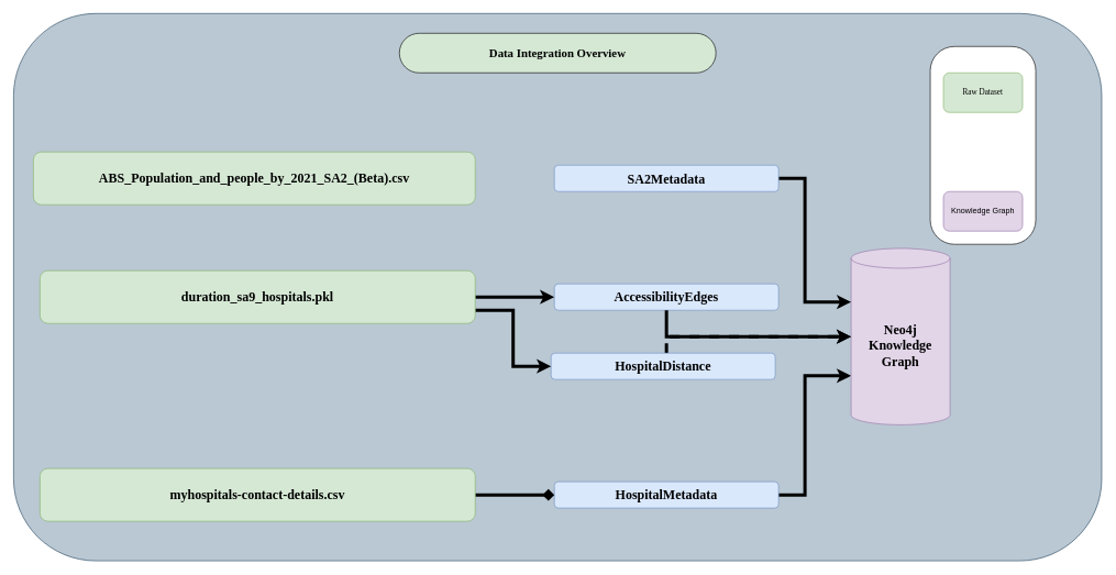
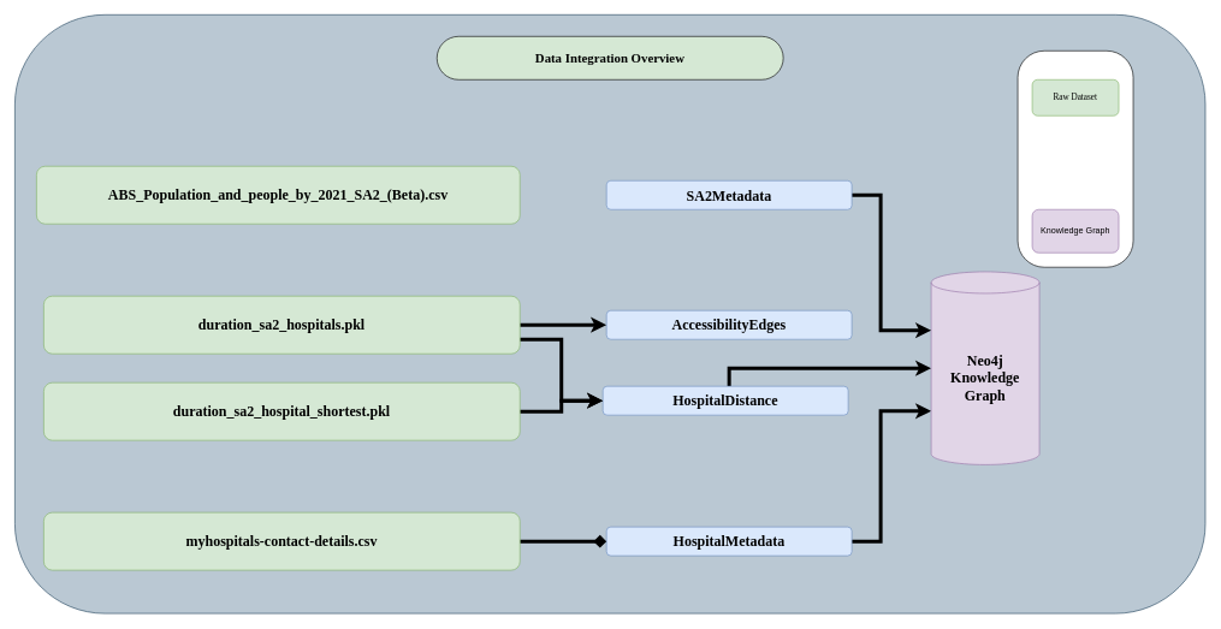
  <mxCell id="0" />
  <mxCell id="1" parent="0" />
  <mxCell id="2" value="" style="rounded=1;whiteSpace=wrap;html=1;labelBackgroundColor=none;fontFamily=Verdana;fillColor=#bac8d3;strokeColor=#23445d;" parent="1" vertex="1"><mxGeometry x="20" y="20" width="1650" height="830" as="geometry" /></mxCell>
  <mxCell id="3" style="edgeStyle=orthogonalEdgeStyle;rounded=0;orthogonalLoop=1;jettySize=auto;html=1;entryX=0;entryY=0;entryDx=0;entryDy=193.125;entryPerimeter=0;strokeWidth=5;fontFamily=Verdana;fontColor=#000000;fontSize=20;" parent="1" source="4" target="13" edge="1"><mxGeometry relative="1" as="geometry"><Array as="points"><mxPoint x="1220" y="750" /><mxPoint x="1220" y="569" /></Array></mxGeometry></mxCell>
  <mxCell id="4" value="&lt;h3 style=&quot;font-family: helvetica; font-size: 20px; line-height: 19px;&quot;&gt;&lt;font face=&quot;Verdana&quot; style=&quot;font-size: 20px;&quot;&gt;HospitalMetadata&lt;/font&gt;&lt;/h3&gt;" style="rounded=1;whiteSpace=wrap;html=1;fillColor=#dae8fc;strokeColor=#6c8ebf;fontSize=20;" parent="1" vertex="1"><mxGeometry x="840" y="730" width="340" height="40" as="geometry" /></mxCell>
- <mxCell id="5" style="edgeStyle=orthogonalEdgeStyle;rounded=0;orthogonalLoop=1;jettySize=auto;html=1;entryX=0;entryY=0.5;entryDx=0;entryDy=0;entryPerimeter=0;strokeWidth=5;fontFamily=Verdana;fontColor=#000000;fontSize=20;dashed=1;" parent="1" source="6" target="13" edge="1"><mxGeometry relative="1" as="geometry"><Array as="points"><mxPoint x="1010" y="510" /></Array></mxGeometry></mxCell>
+ <mxCell id="5" style="edgeStyle=orthogonalEdgeStyle;rounded=0;orthogonalLoop=1;jettySize=auto;html=1;entryX=0;entryY=0.5;entryDx=0;entryDy=0;entryPerimeter=0;strokeWidth=5;fontFamily=Verdana;fontColor=#000000;fontSize=20;" parent="1" source="6" target="13" edge="1"><mxGeometry relative="1" as="geometry"><Array as="points"><mxPoint x="1010" y="510" /></Array></mxGeometry></mxCell>
  <mxCell id="6" value="&lt;h3 style=&quot;font-family: helvetica; font-size: 20px; line-height: 19px;&quot;&gt;&lt;font face=&quot;Verdana&quot; style=&quot;font-size: 20px;&quot;&gt;HospitalDistance&lt;/font&gt;&lt;/h3&gt;" style="rounded=1;whiteSpace=wrap;html=1;fillColor=#dae8fc;strokeColor=#6c8ebf;fontSize=20;" parent="1" vertex="1"><mxGeometry x="835" y="535" width="340" height="40" as="geometry" /></mxCell>
  <mxCell id="7" value="&lt;h3 style=&quot;font-family: verdana; line-height: 19px; font-size: 20px;&quot;&gt;ABS_Population_and_people_by_2021_SA2_(Beta).csv&lt;/h3&gt;" style="rounded=1;whiteSpace=wrap;html=1;fillColor=#d5e8d4;strokeColor=#82b366;fontSize=20;" parent="1" vertex="1"><mxGeometry x="50" y="230" width="670" height="80" as="geometry" /></mxCell>
  <mxCell id="8" style="edgeStyle=orthogonalEdgeStyle;rounded=0;orthogonalLoop=1;jettySize=auto;html=1;entryX=0;entryY=0.5;entryDx=0;entryDy=0;strokeWidth=5;fontFamily=Verdana;fontColor=#000000;fontSize=20;exitX=1;exitY=0.75;exitDx=0;exitDy=0;" parent="1" source="10" target="6" edge="1"><mxGeometry relative="1" as="geometry" /></mxCell>
  <mxCell id="9" style="edgeStyle=orthogonalEdgeStyle;rounded=0;orthogonalLoop=1;jettySize=auto;html=1;exitX=1;exitY=0.5;exitDx=0;exitDy=0;entryX=0;entryY=0.5;entryDx=0;entryDy=0;strokeWidth=5;" edge="1" parent="1" source="10" target="22"><mxGeometry relative="1" as="geometry"><Array as="points" /></mxGeometry></mxCell>
- <mxCell id="10" value="&lt;h3 style=&quot;font-family: verdana; font-size: 20px; line-height: 19px;&quot;&gt;duration_sa9_hospitals.pkl&lt;/h3&gt;" style="rounded=1;whiteSpace=wrap;html=1;fillColor=#d5e8d4;strokeColor=#82b366;fontSize=20;" parent="1" vertex="1"><mxGeometry x="60" y="410" width="660" height="80" as="geometry" /></mxCell>
+ <mxCell id="10" value="&lt;h3 style=&quot;font-family: verdana; font-size: 20px; line-height: 19px;&quot;&gt;duration_sa2_hospitals.pkl&lt;/h3&gt;" style="rounded=1;whiteSpace=wrap;html=1;fillColor=#d5e8d4;strokeColor=#82b366;fontSize=20;" parent="1" vertex="1"><mxGeometry x="60" y="410" width="660" height="80" as="geometry" /></mxCell>
  <mxCell id="11" style="edgeStyle=orthogonalEdgeStyle;rounded=0;orthogonalLoop=1;jettySize=auto;html=1;entryX=0;entryY=0.5;entryDx=0;entryDy=0;strokeWidth=5;fontFamily=Verdana;fontColor=#000000;fontSize=20;endArrow=diamond;" parent="1" source="12" target="4" edge="1"><mxGeometry relative="1" as="geometry" /></mxCell>
  <mxCell id="12" value="&lt;h3 style=&quot;font-family: helvetica; font-size: 20px; line-height: 19px;&quot;&gt;&lt;font face=&quot;Verdana&quot; style=&quot;font-size: 20px;&quot;&gt;myhospitals-contact-details.csv&lt;/font&gt;&lt;/h3&gt;" style="rounded=1;whiteSpace=wrap;html=1;fillColor=#d5e8d4;strokeColor=#82b366;fontSize=20;" parent="1" vertex="1"><mxGeometry x="60" y="710" width="660" height="80" as="geometry" /></mxCell>
  <mxCell id="13" value="&lt;h3 style=&quot;font-size: 20px;&quot;&gt;&lt;font face=&quot;Verdana&quot; style=&quot;font-size: 20px;&quot;&gt;Neo4j Knowledge Graph&lt;/font&gt;&lt;/h3&gt;" style="shape=cylinder3;whiteSpace=wrap;html=1;boundedLbl=1;backgroundOutline=1;size=15;fillColor=#e1d5e7;strokeColor=#9673a6;fontSize=20;" parent="1" vertex="1"><mxGeometry x="1290" y="376.25" width="150" height="267.5" as="geometry" /></mxCell>
+ <mxCell id="14" style="edgeStyle=orthogonalEdgeStyle;rounded=0;orthogonalLoop=1;jettySize=auto;html=1;entryX=0;entryY=0.5;entryDx=0;entryDy=0;strokeWidth=5;fontFamily=Verdana;fontColor=#000000;fontSize=20;" parent="1" source="15" target="6" edge="1"><mxGeometry relative="1" as="geometry" /></mxCell>
+ <mxCell id="15" value="&lt;h3 style=&quot;font-family: verdana; font-size: 20px; line-height: 19px;&quot;&gt;duration_sa2_hospital_shortest.pkl&lt;/h3&gt;" style="rounded=1;whiteSpace=wrap;html=1;fillColor=#d5e8d4;strokeColor=#82b366;fontSize=20;" parent="1" vertex="1"><mxGeometry x="60" y="530" width="660" height="80" as="geometry" /></mxCell>
  <mxCell id="16" value="" style="rounded=1;whiteSpace=wrap;html=1;labelBackgroundColor=none;fontFamily=Verdana;fontColor=#000000;arcSize=23;" parent="1" vertex="1"><mxGeometry x="1410" y="70" width="160" height="300" as="geometry" /></mxCell>
- <mxCell id="17" value="Raw Dataset" style="rounded=1;whiteSpace=wrap;html=1;labelBackgroundColor=none;fontFamily=Verdana;fillColor=#d5e8d4;strokeColor=#82b366;" parent="1" vertex="1"><mxGeometry x="1430" y="110" width="120" height="60" as="geometry" /></mxCell>
+ <mxCell id="17" value="Raw Dataset" style="rounded=1;whiteSpace=wrap;html=1;labelBackgroundColor=none;fontFamily=Verdana;fillColor=#d5e8d4;strokeColor=#82b366;" parent="1" vertex="1"><mxGeometry x="1430" y="110" width="120" height="50" as="geometry" /></mxCell>
  <mxCell id="18" value="Knowledge Graph" style="rounded=1;whiteSpace=wrap;html=1;fillColor=#e1d5e7;strokeColor=#9673a6;" parent="1" vertex="1"><mxGeometry x="1430" y="290" width="120" height="60" as="geometry" /></mxCell>
  <mxCell id="19" style="edgeStyle=orthogonalEdgeStyle;rounded=0;orthogonalLoop=1;jettySize=auto;html=1;entryX=0;entryY=0;entryDx=0;entryDy=81.25;entryPerimeter=0;strokeWidth=5;fontFamily=Verdana;fontColor=#000000;fontSize=20;exitX=1;exitY=0.5;exitDx=0;exitDy=0;" parent="1" source="20" target="13" edge="1"><mxGeometry relative="1" as="geometry"><Array as="points"><mxPoint x="1220" y="270" /><mxPoint x="1220" y="457" /></Array></mxGeometry></mxCell>
  <mxCell id="20" value="&lt;h3 style=&quot;font-family: verdana; font-size: 20px;&quot;&gt;SA2Metadata&lt;/h3&gt;" style="rounded=1;whiteSpace=wrap;html=1;fillColor=#dae8fc;strokeColor=#6c8ebf;fontSize=20;" parent="1" vertex="1"><mxGeometry x="840" y="250" width="340" height="40" as="geometry" /></mxCell>
  <mxCell id="21" value="&lt;h2&gt;Data Integration Overview&lt;/h2&gt;" style="rounded=1;whiteSpace=wrap;html=1;labelBackgroundColor=none;fontFamily=Verdana;fontColor=#000000;arcSize=50;fillColor=#d5e8d4;" parent="1" vertex="1"><mxGeometry x="605" y="50" width="480" height="60" as="geometry" /></mxCell>
  <mxCell id="22" value="&lt;h3 style=&quot;font-family: helvetica; font-size: 20px; line-height: 19px;&quot;&gt;&lt;font face=&quot;Verdana&quot; style=&quot;font-size: 20px;&quot;&gt;AccessibilityEdges&lt;/font&gt;&lt;/h3&gt;" style="rounded=1;whiteSpace=wrap;html=1;fillColor=#dae8fc;strokeColor=#6c8ebf;fontSize=20;" vertex="1" parent="1"><mxGeometry x="840" y="430" width="340" height="40" as="geometry" /></mxCell>
- <mxCell id="23" style="edgeStyle=orthogonalEdgeStyle;rounded=0;orthogonalLoop=1;jettySize=auto;html=1;entryX=0;entryY=0.5;entryDx=0;entryDy=0;entryPerimeter=0;strokeWidth=5;" edge="1" parent="1" source="22" target="13"><mxGeometry relative="1" as="geometry"><Array as="points"><mxPoint x="1010" y="510" /></Array></mxGeometry></mxCell>
